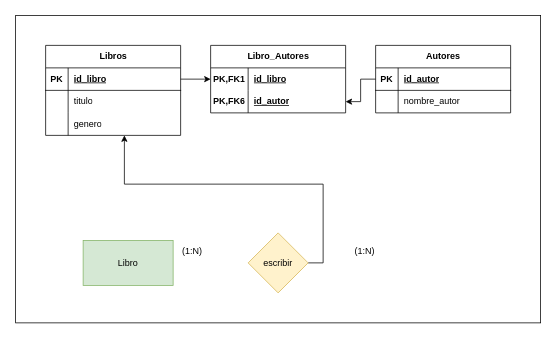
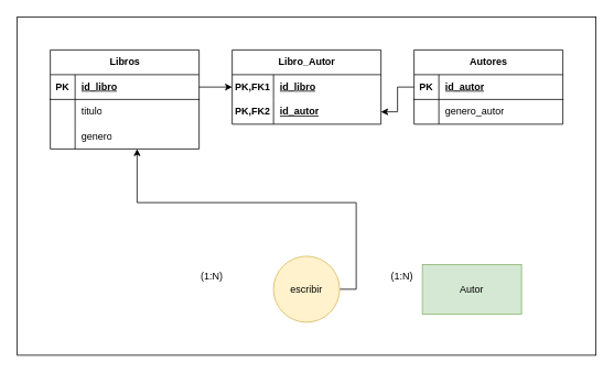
  <mxCell id="0" />
  <mxCell id="1" parent="0" />
  <mxCell id="2" value="" style="group" vertex="1" connectable="0" parent="1"><mxGeometry width="700" height="410" as="geometry" x="20" y="20" /></mxCell>
  <mxCell id="3" value="" style="rounded=0;whiteSpace=wrap;html=1;" vertex="1" parent="2"><mxGeometry width="700" height="410" as="geometry" /></mxCell>
- <mxCell id="4" value="Libro" style="rounded=0;whiteSpace=wrap;html=1;fillColor=#d5e8d4;strokeColor=#82b366;" vertex="1" parent="2"><mxGeometry x="90" y="300" width="120" height="60" as="geometry" /></mxCell>
  <mxCell id="5" style="edgeStyle=orthogonalEdgeStyle;rounded=0;orthogonalLoop=1;jettySize=auto;html=1;exitX=1;exitY=0.5;exitDx=0;exitDy=0;" edge="1" parent="2" source="6" target="19"><mxGeometry relative="1" as="geometry" /></mxCell>
- <mxCell id="6" value="escribir" style="rhombus;whiteSpace=wrap;html=1;fillColor=#fff2cc;strokeColor=#d6b656;" vertex="1" parent="2"><mxGeometry x="310" y="290" width="80" height="80" as="geometry" /></mxCell>
+ <mxCell id="6" value="escribir" style="ellipse;whiteSpace=wrap;html=1;fillColor=#fff2cc;strokeColor=#d6b656;" vertex="1" parent="2"><mxGeometry x="310" y="290" width="80" height="80" as="geometry" /></mxCell>
+ <mxCell id="7" value="Autor" style="rounded=0;whiteSpace=wrap;html=1;fillColor=#d5e8d4;strokeColor=#82b366;" vertex="1" parent="2"><mxGeometry x="490" y="300" width="120" height="60" as="geometry" /></mxCell>
  <mxCell id="8" value="(1:N)" style="text;html=1;align=center;verticalAlign=middle;resizable=0;points=[];autosize=1;strokeColor=none;fillColor=none;" vertex="1" parent="2"><mxGeometry x="440" y="300" width="50" height="30" as="geometry" /></mxCell>
  <mxCell id="9" value="(1:N)" style="text;html=1;align=center;verticalAlign=middle;resizable=0;points=[];autosize=1;strokeColor=none;fillColor=none;" vertex="1" parent="2"><mxGeometry x="210" y="300" width="50" height="30" as="geometry" /></mxCell>
  <mxCell id="10" value="Libros" style="shape=table;startSize=30;container=1;collapsible=1;childLayout=tableLayout;fixedRows=1;rowLines=0;fontStyle=1;align=center;resizeLast=1;html=1;" vertex="1" parent="2"><mxGeometry x="40" y="40" width="180" height="120" as="geometry" /></mxCell>
  <mxCell id="11" value="" style="shape=tableRow;horizontal=0;startSize=0;swimlaneHead=0;swimlaneBody=0;fillColor=none;collapsible=0;dropTarget=0;points=[[0,0.5],[1,0.5]];portConstraint=eastwest;top=0;left=0;right=0;bottom=1;" vertex="1" parent="10"><mxGeometry y="30" width="180" height="30" as="geometry" /></mxCell>
  <mxCell id="12" value="PK" style="shape=partialRectangle;connectable=0;fillColor=none;top=0;left=0;bottom=0;right=0;fontStyle=1;overflow=hidden;whiteSpace=wrap;html=1;" vertex="1" parent="11"><mxGeometry width="30" height="30" as="geometry"><mxRectangle width="30" height="30" as="alternateBounds" /></mxGeometry></mxCell>
  <mxCell id="13" value="id_libro" style="shape=partialRectangle;connectable=0;fillColor=none;top=0;left=0;bottom=0;right=0;align=left;spacingLeft=6;fontStyle=5;overflow=hidden;whiteSpace=wrap;html=1;" vertex="1" parent="11"><mxGeometry x="30" width="150" height="30" as="geometry"><mxRectangle width="150" height="30" as="alternateBounds" /></mxGeometry></mxCell>
  <mxCell id="14" value="" style="shape=tableRow;horizontal=0;startSize=0;swimlaneHead=0;swimlaneBody=0;fillColor=none;collapsible=0;dropTarget=0;points=[[0,0.5],[1,0.5]];portConstraint=eastwest;top=0;left=0;right=0;bottom=0;" vertex="1" parent="10"><mxGeometry y="60" width="180" height="30" as="geometry" /></mxCell>
  <mxCell id="15" value="" style="shape=partialRectangle;connectable=0;fillColor=none;top=0;left=0;bottom=0;right=0;editable=1;overflow=hidden;whiteSpace=wrap;html=1;" vertex="1" parent="14"><mxGeometry width="30" height="30" as="geometry"><mxRectangle width="30" height="30" as="alternateBounds" /></mxGeometry></mxCell>
  <mxCell id="16" value="titulo" style="shape=partialRectangle;connectable=0;fillColor=none;top=0;left=0;bottom=0;right=0;align=left;spacingLeft=6;overflow=hidden;whiteSpace=wrap;html=1;" vertex="1" parent="14"><mxGeometry x="30" width="150" height="30" as="geometry"><mxRectangle width="150" height="30" as="alternateBounds" /></mxGeometry></mxCell>
  <mxCell id="17" value="" style="shape=tableRow;horizontal=0;startSize=0;swimlaneHead=0;swimlaneBody=0;fillColor=none;collapsible=0;dropTarget=0;points=[[0,0.5],[1,0.5]];portConstraint=eastwest;top=0;left=0;right=0;bottom=0;" vertex="1" parent="10"><mxGeometry y="90" width="180" height="30" as="geometry" /></mxCell>
  <mxCell id="18" value="" style="shape=partialRectangle;connectable=0;fillColor=none;top=0;left=0;bottom=0;right=0;editable=1;overflow=hidden;whiteSpace=wrap;html=1;" vertex="1" parent="17"><mxGeometry width="30" height="30" as="geometry"><mxRectangle width="30" height="30" as="alternateBounds" /></mxGeometry></mxCell>
  <mxCell id="19" value="genero" style="shape=partialRectangle;connectable=0;fillColor=none;top=0;left=0;bottom=0;right=0;align=left;spacingLeft=6;overflow=hidden;whiteSpace=wrap;html=1;" vertex="1" parent="17"><mxGeometry x="30" width="150" height="30" as="geometry"><mxRectangle width="150" height="30" as="alternateBounds" /></mxGeometry></mxCell>
- <mxCell id="20" value="Libro_Autores" style="shape=table;startSize=30;container=1;collapsible=1;childLayout=tableLayout;fixedRows=1;rowLines=0;fontStyle=1;align=center;resizeLast=1;html=1;" vertex="1" parent="2"><mxGeometry x="260" y="40" width="180" height="90" as="geometry" /></mxCell>
+ <mxCell id="20" value="Libro_Autor" style="shape=table;startSize=30;container=1;collapsible=1;childLayout=tableLayout;fixedRows=1;rowLines=0;fontStyle=1;align=center;resizeLast=1;html=1;" vertex="1" parent="2"><mxGeometry x="260" y="40" width="180" height="90" as="geometry" /></mxCell>
  <mxCell id="21" value="" style="shape=tableRow;horizontal=0;startSize=0;swimlaneHead=0;swimlaneBody=0;fillColor=none;collapsible=0;dropTarget=0;points=[[0,0.5],[1,0.5]];portConstraint=eastwest;top=0;left=0;right=0;bottom=0;" vertex="1" parent="20"><mxGeometry y="30" width="180" height="30" as="geometry" /></mxCell>
  <mxCell id="22" value="PK,FK1" style="shape=partialRectangle;connectable=0;fillColor=none;top=0;left=0;bottom=0;right=0;fontStyle=1;overflow=hidden;whiteSpace=wrap;html=1;" vertex="1" parent="21"><mxGeometry width="50" height="30" as="geometry"><mxRectangle width="50" height="30" as="alternateBounds" /></mxGeometry></mxCell>
  <mxCell id="23" value="id_libro" style="shape=partialRectangle;connectable=0;fillColor=none;top=0;left=0;bottom=0;right=0;align=left;spacingLeft=6;fontStyle=5;overflow=hidden;whiteSpace=wrap;html=1;" vertex="1" parent="21"><mxGeometry x="50" width="130" height="30" as="geometry"><mxRectangle width="130" height="30" as="alternateBounds" /></mxGeometry></mxCell>
  <mxCell id="24" value="" style="shape=tableRow;horizontal=0;startSize=0;swimlaneHead=0;swimlaneBody=0;fillColor=none;collapsible=0;dropTarget=0;points=[[0,0.5],[1,0.5]];portConstraint=eastwest;top=0;left=0;right=0;bottom=0;" vertex="1" parent="20"><mxGeometry y="60" width="180" height="30" as="geometry" /></mxCell>
- <mxCell id="25" value="PK,FK6" style="shape=partialRectangle;connectable=0;fillColor=none;top=0;left=0;bottom=0;right=0;fontStyle=1;overflow=hidden;whiteSpace=wrap;html=1;" vertex="1" parent="24"><mxGeometry width="50" height="30" as="geometry"><mxRectangle width="50" height="30" as="alternateBounds" /></mxGeometry></mxCell>
+ <mxCell id="25" value="PK,FK2" style="shape=partialRectangle;connectable=0;fillColor=none;top=0;left=0;bottom=0;right=0;fontStyle=1;overflow=hidden;whiteSpace=wrap;html=1;" vertex="1" parent="24"><mxGeometry width="50" height="30" as="geometry"><mxRectangle width="50" height="30" as="alternateBounds" /></mxGeometry></mxCell>
  <mxCell id="26" value="id_autor" style="shape=partialRectangle;connectable=0;fillColor=none;top=0;left=0;bottom=0;right=0;align=left;spacingLeft=6;fontStyle=5;overflow=hidden;whiteSpace=wrap;html=1;" vertex="1" parent="24"><mxGeometry x="50" width="130" height="30" as="geometry"><mxRectangle width="130" height="30" as="alternateBounds" /></mxGeometry></mxCell>
  <mxCell id="27" value="Autores" style="shape=table;startSize=30;container=1;collapsible=1;childLayout=tableLayout;fixedRows=1;rowLines=0;fontStyle=1;align=center;resizeLast=1;html=1;" vertex="1" parent="2"><mxGeometry x="480" y="40" width="180" height="90" as="geometry" /></mxCell>
  <mxCell id="28" value="" style="shape=tableRow;horizontal=0;startSize=0;swimlaneHead=0;swimlaneBody=0;fillColor=none;collapsible=0;dropTarget=0;points=[[0,0.5],[1,0.5]];portConstraint=eastwest;top=0;left=0;right=0;bottom=1;" vertex="1" parent="27"><mxGeometry y="30" width="180" height="30" as="geometry" /></mxCell>
  <mxCell id="29" value="PK" style="shape=partialRectangle;connectable=0;fillColor=none;top=0;left=0;bottom=0;right=0;fontStyle=1;overflow=hidden;whiteSpace=wrap;html=1;" vertex="1" parent="28"><mxGeometry width="30" height="30" as="geometry"><mxRectangle width="30" height="30" as="alternateBounds" /></mxGeometry></mxCell>
  <mxCell id="30" value="id_autor" style="shape=partialRectangle;connectable=0;fillColor=none;top=0;left=0;bottom=0;right=0;align=left;spacingLeft=6;fontStyle=5;overflow=hidden;whiteSpace=wrap;html=1;" vertex="1" parent="28"><mxGeometry x="30" width="150" height="30" as="geometry"><mxRectangle width="150" height="30" as="alternateBounds" /></mxGeometry></mxCell>
  <mxCell id="31" value="" style="shape=tableRow;horizontal=0;startSize=0;swimlaneHead=0;swimlaneBody=0;fillColor=none;collapsible=0;dropTarget=0;points=[[0,0.5],[1,0.5]];portConstraint=eastwest;top=0;left=0;right=0;bottom=0;" vertex="1" parent="27"><mxGeometry y="60" width="180" height="30" as="geometry" /></mxCell>
  <mxCell id="32" value="" style="shape=partialRectangle;connectable=0;fillColor=none;top=0;left=0;bottom=0;right=0;editable=1;overflow=hidden;whiteSpace=wrap;html=1;" vertex="1" parent="31"><mxGeometry width="30" height="30" as="geometry"><mxRectangle width="30" height="30" as="alternateBounds" /></mxGeometry></mxCell>
- <mxCell id="33" value="nombre_autor" style="shape=partialRectangle;connectable=0;fillColor=none;top=0;left=0;bottom=0;right=0;align=left;spacingLeft=6;overflow=hidden;whiteSpace=wrap;html=1;" vertex="1" parent="31"><mxGeometry x="30" width="150" height="30" as="geometry"><mxRectangle width="150" height="30" as="alternateBounds" /></mxGeometry></mxCell>
+ <mxCell id="33" value="genero_autor" style="shape=partialRectangle;connectable=0;fillColor=none;top=0;left=0;bottom=0;right=0;align=left;spacingLeft=6;overflow=hidden;whiteSpace=wrap;html=1;" vertex="1" parent="31"><mxGeometry x="30" width="150" height="30" as="geometry"><mxRectangle width="150" height="30" as="alternateBounds" /></mxGeometry></mxCell>
  <mxCell id="34" style="edgeStyle=orthogonalEdgeStyle;rounded=0;orthogonalLoop=1;jettySize=auto;html=1;exitX=1;exitY=0.5;exitDx=0;exitDy=0;entryX=0;entryY=0.5;entryDx=0;entryDy=0;" edge="1" parent="2" source="11" target="21"><mxGeometry relative="1" as="geometry" /></mxCell>
  <mxCell id="35" style="edgeStyle=orthogonalEdgeStyle;rounded=0;orthogonalLoop=1;jettySize=auto;html=1;exitX=0;exitY=0.5;exitDx=0;exitDy=0;entryX=1;entryY=0.5;entryDx=0;entryDy=0;" edge="1" parent="2" source="28" target="24"><mxGeometry relative="1" as="geometry" /></mxCell>
